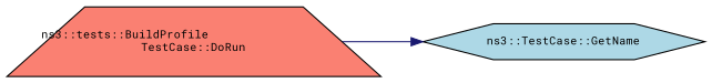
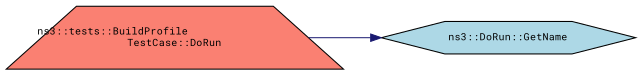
  digraph {
    rankdir=LR
    fontname="Roboto Mono"
    node [color=black fontname="Roboto Mono" fontsize=10 style=filled]
    n1 [fillcolor=salmon fontcolor=black height=0.2 label="ns3::tests::BuildProfile\lTestCase::DoRun" shape=trapezium width=0.4]
-   n2 [fillcolor=lightblue height=0.2 label="ns3::TestCase::GetName" shape=hexagon width=0.4]
+   n2 [fillcolor=lightblue height=0.2 label="ns3::DoRun::GetName" shape=hexagon width=0.4]
    n1 -> n2 [color=midnightblue fontname="Roboto Mono" fontsize=10 labelfontname=Helvetica labelfontsize=10 style=solid]
  }
